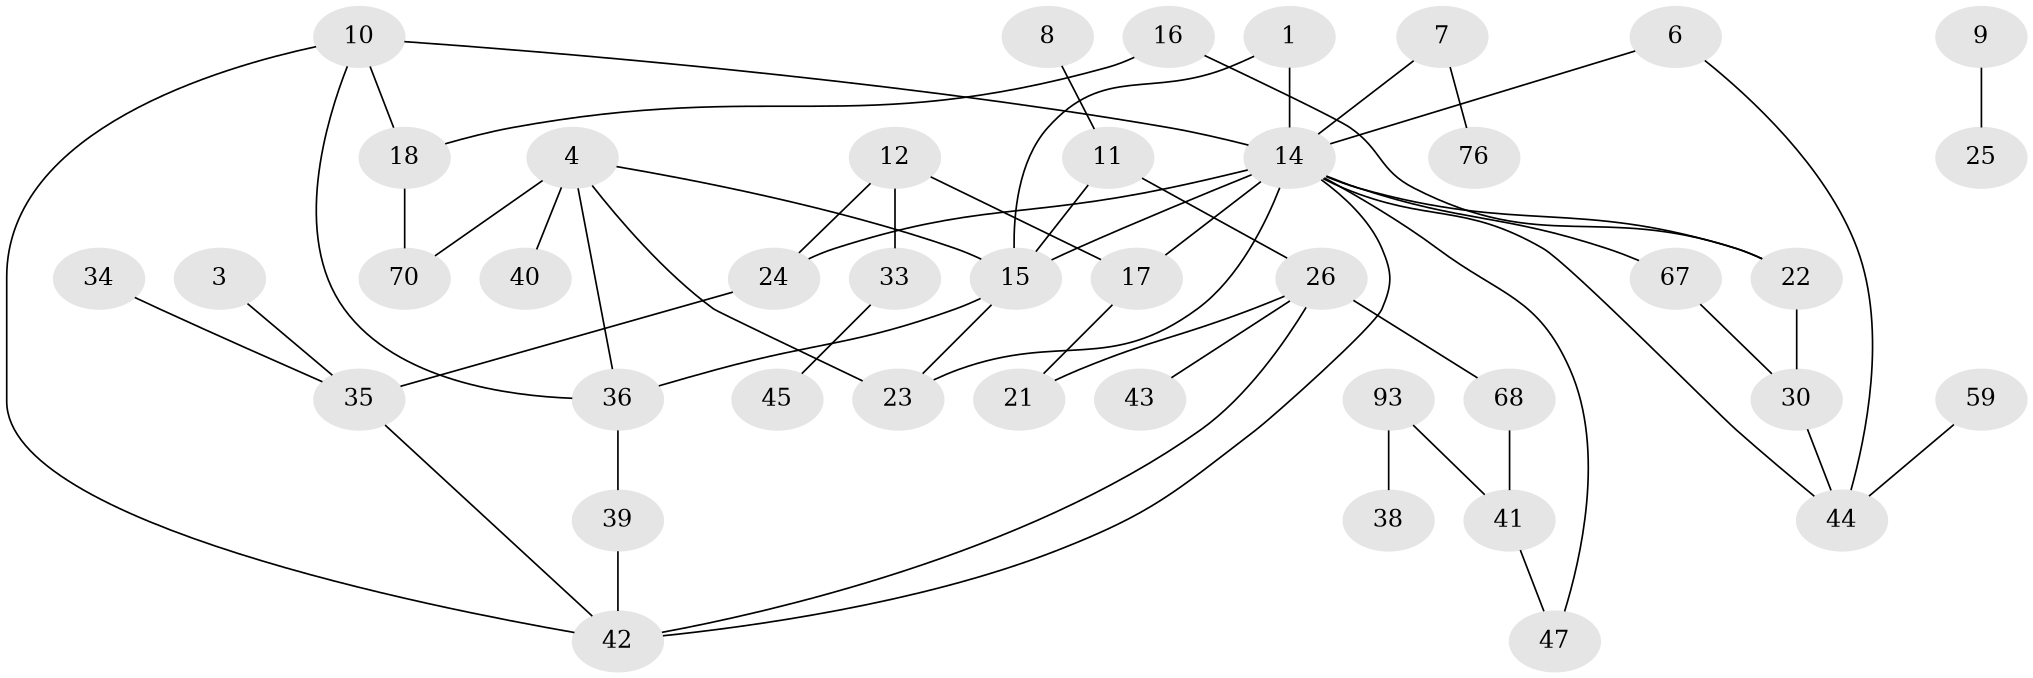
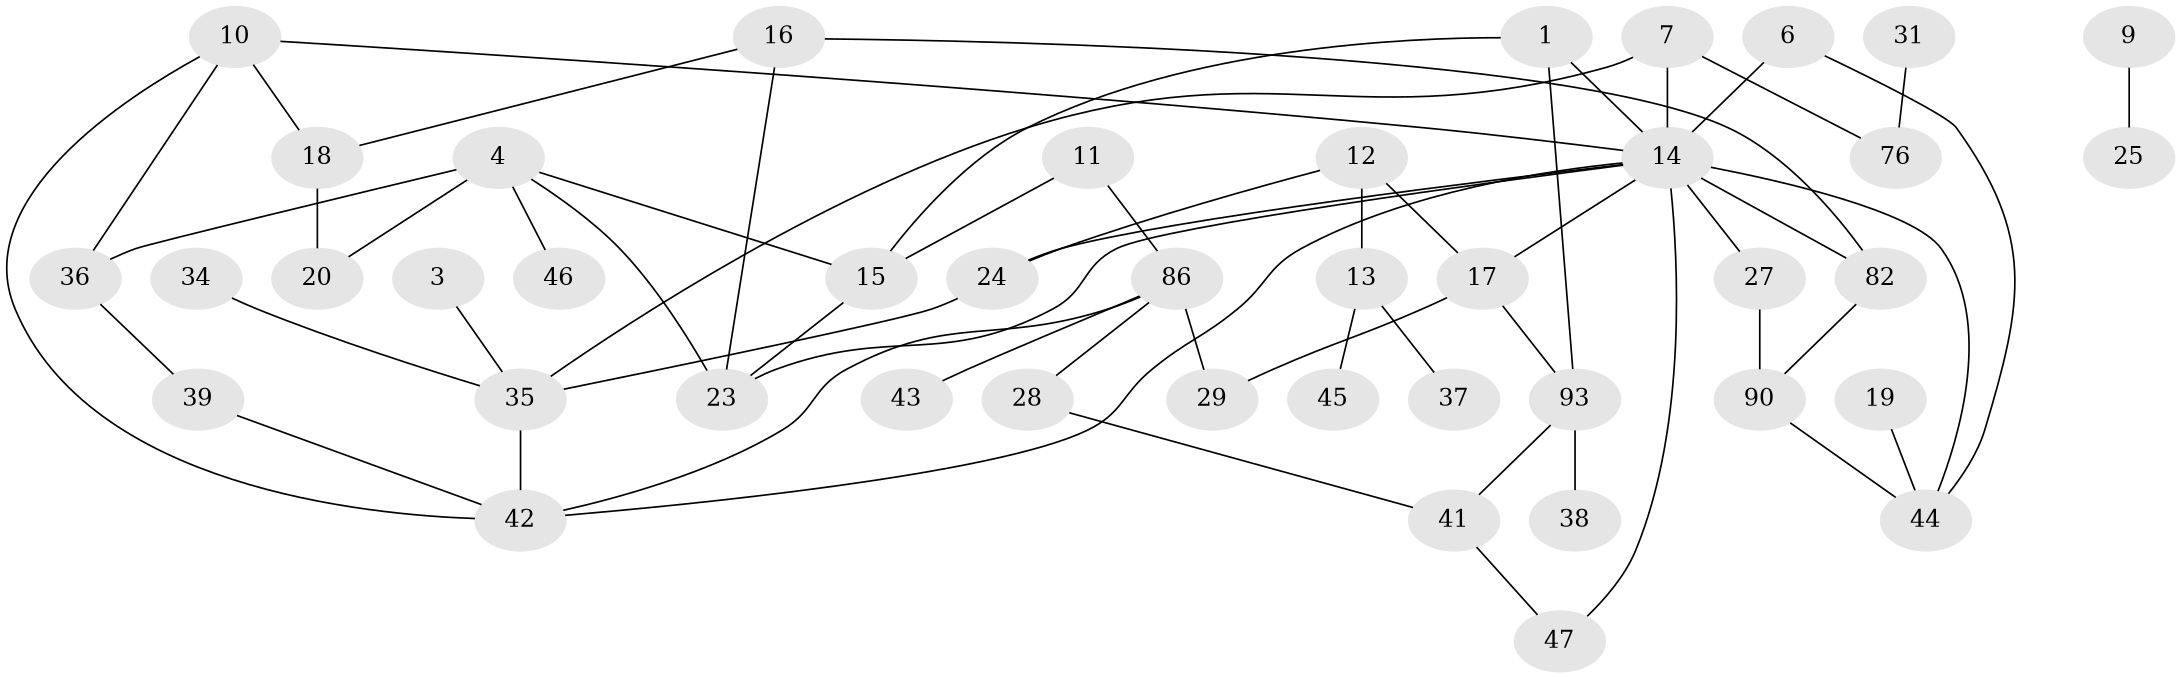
  graph {
    node [color=gray90 style=filled]
    edge [weight=1.0]
    1
    14
    15
    n4 [label=93]
    23
    44
    42
    17
    24
-   22
-   27 [label=67]
+   22 [label=82]
+   27
    47
    36
    41
    38
    6
-   8
    11
    3
    35
-   30
+   30 [label=90]
    4
-   20 [label=70]
-   40
+   20
+   40 [label=46]
    39
    7
    n27 [label=76]
-   26
+   26 [label=86]
    9
    25
    10
    18
-   29 [label=21]
+   29
    12
-   13 [label=33]
+   13
+   37
    45
    16
-   19 [label=59]
-   28 [label=68]
+   19
+   28
    43
+   31
    34
    1 -- 14
    1 -- 15
-   14 -- 15 [weight=2.0]
+   1 -- n4
    14 -- 23
    14 -- 44
    14 -- 42
    14 -- 17 [weight=2.0]
    14 -- 24
    14 -- 22 [weight=2.0]
    14 -- 27
    14 -- 47
    15 -- 23
-   15 -- 36
    n4 -- 41
    n4 -- 38
+   17 -- n4
    17 -- 29
    24 -- 35
    22 -- 30
    27 -- 30
    36 -- 39
    41 -- 47
    6 -- 14
    6 -- 44
-   8 -- 11
    11 -- 15
    11 -- 26
    3 -- 35
    35 -- 42
    30 -- 44
    4 -- 15
    4 -- 23
    4 -- 36
    4 -- 20 [weight=2.0]
    4 -- 40
    39 -- 42
    7 -- 14
+   7 -- 35
    7 -- n27
    26 -- 42
    26 -- 29
    26 -- 28
    26 -- 43
    9 -- 25
    10 -- 14
    10 -- 42
    10 -- 36
    10 -- 18
    18 -- 20
    12 -- 17
    12 -- 24
    12 -- 13
+   13 -- 37
    13 -- 45
+   16 -- 23
    16 -- 22
    16 -- 18
    19 -- 44
    28 -- 41
+   31 -- n27
    34 -- 35
  }
